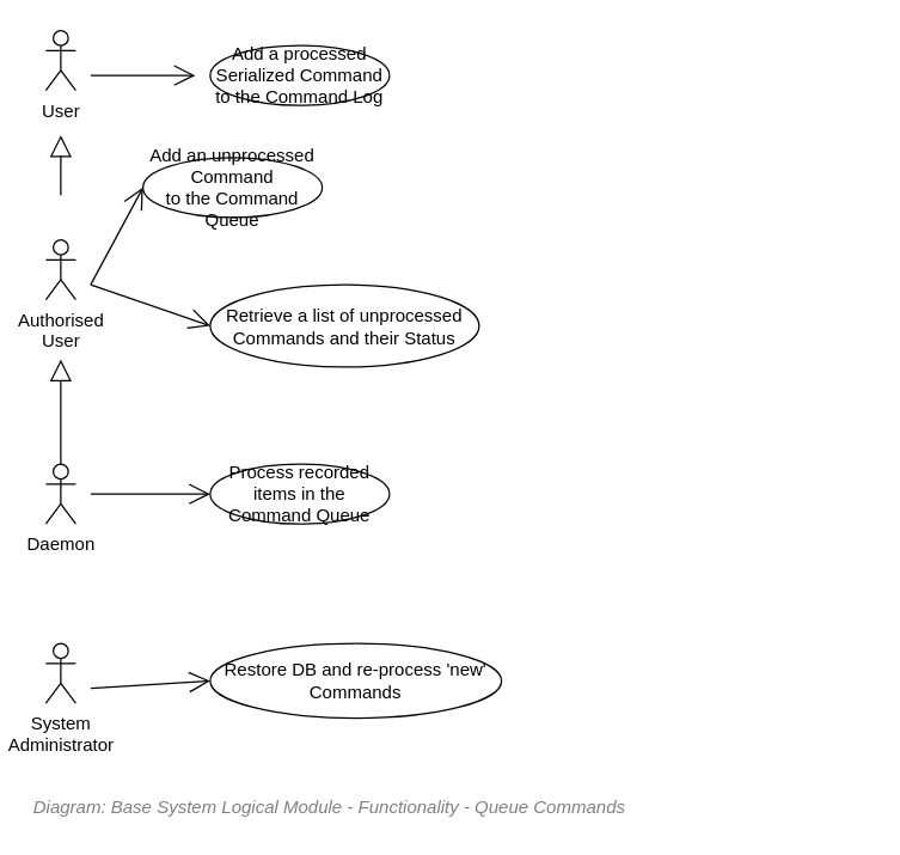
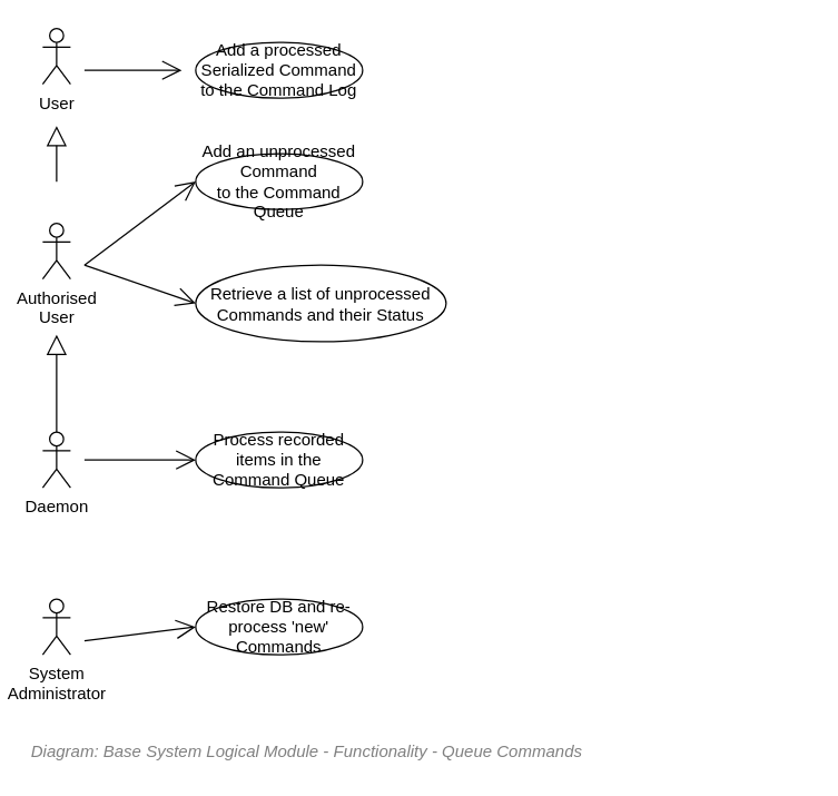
  <mxCell id="0" />
  <mxCell id="1" value="Diagram/Use Cases" parent="0" />
  <mxCell id="2" value="" style="endArrow=block;endFill=0;endSize=12;html=1;strokeColor=#000000;fontSize=12;" edge="1" parent="1"><mxGeometry width="160" relative="1" as="geometry"><mxPoint x="40" y="130" as="sourcePoint" /><mxPoint x="40" y="90" as="targetPoint" /></mxGeometry></mxCell>
  <mxCell id="3" value="Authorised&lt;br style=&quot;font-size: 12px;&quot;&gt;User" style="shape=umlActor;verticalLabelPosition=bottom;labelBackgroundColor=#ffffff;verticalAlign=top;html=1;comic=0;strokeColor=#000000;strokeWidth=1;fillColor=none;gradientColor=#ffffff;fontSize=12;align=center;" vertex="1" parent="1"><mxGeometry x="30" y="160" width="20" height="40" as="geometry" /></mxCell>
  <mxCell id="4" value="" style="endArrow=open;endFill=1;endSize=12;html=1;strokeColor=#000000;fontSize=12;entryX=0;entryY=0.5;entryDx=0;entryDy=0;" edge="1" parent="1" target="14"><mxGeometry width="160" relative="1" as="geometry"><mxPoint x="60" y="190" as="sourcePoint" /><mxPoint x="150" y="200" as="targetPoint" /></mxGeometry></mxCell>
  <mxCell id="5" value="" style="endArrow=open;endFill=1;endSize=12;html=1;strokeColor=#000000;fontSize=12;entryX=0;entryY=0.5;entryDx=0;entryDy=0;" edge="1" parent="1" target="17"><mxGeometry width="160" relative="1" as="geometry"><mxPoint x="60" y="330" as="sourcePoint" /><mxPoint x="161.716" y="224.142" as="targetPoint" /></mxGeometry></mxCell>
  <mxCell id="6" value="Add a processed Serialized Command&lt;br style=&quot;font-size: 12px;&quot;&gt;to the Command Log" style="ellipse;whiteSpace=wrap;html=1;comic=1;strokeColor=#000000;strokeWidth=1;fillColor=none;gradientColor=#ffffff;fontSize=12;align=center;" vertex="1" parent="1"><mxGeometry x="140" y="30" width="120" height="40" as="geometry" /></mxCell>
  <mxCell id="7" value="" style="endArrow=block;endFill=0;endSize=12;html=1;strokeColor=#000000;fontSize=12;" edge="1" parent="1"><mxGeometry width="160" relative="1" as="geometry"><mxPoint x="40" y="310" as="sourcePoint" /><mxPoint x="40" y="240" as="targetPoint" /></mxGeometry></mxCell>
- <mxCell id="8" value="Restore DB and re-process 'new' Commands" style="ellipse;whiteSpace=wrap;html=1;comic=1;strokeColor=#000000;strokeWidth=1;fillColor=none;gradientColor=#ffffff;fontSize=12;align=center;" vertex="1" parent="1"><mxGeometry x="140" y="430" width="195" height="50" as="geometry" /></mxCell>
+ <mxCell id="8" value="Restore DB and re-process 'new' Commands" style="ellipse;whiteSpace=wrap;html=1;comic=1;strokeColor=#000000;strokeWidth=1;fillColor=none;gradientColor=#ffffff;fontSize=12;align=center;" vertex="1" parent="1"><mxGeometry x="140" y="430" width="120" height="40" as="geometry" /></mxCell>
  <mxCell id="9" value="System&lt;br style=&quot;font-size: 12px;&quot;&gt;Administrator" style="shape=umlActor;verticalLabelPosition=bottom;labelBackgroundColor=#ffffff;verticalAlign=top;html=1;comic=0;strokeColor=#000000;strokeWidth=1;fillColor=none;gradientColor=#ffffff;fontSize=12;align=center;" vertex="1" parent="1"><mxGeometry x="30" y="430" width="20" height="40" as="geometry" /></mxCell>
  <mxCell id="10" value="" style="endArrow=open;endFill=1;endSize=12;html=1;strokeColor=#000000;fontSize=12;entryX=0;entryY=0.5;entryDx=0;entryDy=0;" edge="1" parent="1" target="8"><mxGeometry width="160" relative="1" as="geometry"><mxPoint x="60" y="460" as="sourcePoint" /><mxPoint x="150" y="230" as="targetPoint" /></mxGeometry></mxCell>
  <mxCell id="11" value="" style="endArrow=open;endFill=1;endSize=12;html=1;strokeColor=#000000;fontSize=12;entryX=0;entryY=0.5;entryDx=0;entryDy=0;" edge="1" parent="1" target="12"><mxGeometry width="160" relative="1" as="geometry"><mxPoint x="60" y="190" as="sourcePoint" /><mxPoint x="140" y="390" as="targetPoint" /></mxGeometry></mxCell>
  <mxCell id="12" value="Retrieve a list of unprocessed Commands and their Status" style="ellipse;whiteSpace=wrap;html=1;comic=1;strokeColor=#000000;strokeWidth=1;fillColor=none;gradientColor=#ffffff;fontSize=12;align=center;" vertex="1" parent="1"><mxGeometry x="140" y="190" width="180" height="55" as="geometry" /></mxCell>
  <mxCell id="13" value="User" style="shape=umlActor;verticalLabelPosition=bottom;labelBackgroundColor=#ffffff;verticalAlign=top;html=1;comic=0;strokeColor=#000000;strokeWidth=1;fillColor=none;gradientColor=#ffffff;fontSize=12;align=center;" vertex="1" parent="1"><mxGeometry x="30" y="20" width="20" height="40" as="geometry" /></mxCell>
- <mxCell id="14" value="Add an unprocessed Command&lt;br style=&quot;font-size: 12px;&quot;&gt;to the Command Queue" style="ellipse;whiteSpace=wrap;html=1;comic=1;strokeColor=#000000;strokeWidth=1;fillColor=none;gradientColor=#ffffff;fontSize=12;align=center;" vertex="1" parent="1"><mxGeometry x="95" y="105" width="120" height="40" as="geometry" /></mxCell>
+ <mxCell id="14" value="Add an unprocessed Command&lt;br style=&quot;font-size: 12px;&quot;&gt;to the Command Queue" style="ellipse;whiteSpace=wrap;html=1;comic=1;strokeColor=#000000;strokeWidth=1;fillColor=none;gradientColor=#ffffff;fontSize=12;align=center;" vertex="1" parent="1"><mxGeometry x="140" y="110" width="120" height="40" as="geometry" /></mxCell>
  <mxCell id="15" value="" style="endArrow=open;endFill=1;endSize=12;html=1;strokeColor=#000000;fontSize=12;" edge="1" parent="1"><mxGeometry width="160" relative="1" as="geometry"><mxPoint x="60" y="50" as="sourcePoint" /><mxPoint x="130" y="50" as="targetPoint" /><Array as="points"><mxPoint x="100" y="50" /></Array></mxGeometry></mxCell>
  <mxCell id="16" value="Daemon" style="shape=umlActor;verticalLabelPosition=bottom;labelBackgroundColor=#ffffff;verticalAlign=top;html=1;comic=0;strokeColor=#000000;strokeWidth=1;fillColor=none;gradientColor=#ffffff;fontSize=12;align=center;" vertex="1" parent="1"><mxGeometry x="30" y="310" width="20" height="40" as="geometry" /></mxCell>
  <mxCell id="17" value="Process recorded items in the Command Queue" style="ellipse;whiteSpace=wrap;html=1;comic=1;strokeColor=#000000;strokeWidth=1;fillColor=none;gradientColor=#ffffff;fontSize=12;align=center;" vertex="1" parent="1"><mxGeometry x="140" y="310" width="120" height="40" as="geometry" /></mxCell>
  <mxCell id="18" value="Title/Diagram" parent="0" />
  <mxCell id="19" value="&lt;font style=&quot;font-size: 12px&quot;&gt;&lt;span&gt;Diagram: Base&amp;nbsp;&lt;/span&gt;System&amp;nbsp;&lt;span&gt;Logical Module -&amp;nbsp;&lt;/span&gt;&lt;span&gt;Functionality -&amp;nbsp;&lt;/span&gt;Queue Commands&amp;nbsp;&lt;/font&gt;" style="text;strokeColor=none;fillColor=none;html=1;fontSize=10;fontStyle=2;verticalAlign=middle;align=left;shadow=0;glass=0;comic=0;opacity=30;fontColor=#808080;" vertex="1" parent="18"><mxGeometry x="20" y="530" width="520" height="20" as="geometry" /></mxCell>
  <mxCell id="20" value="About" parent="0" />
  <mxCell id="21" value="" style="shape=image;html=1;verticalAlign=top;verticalLabelPosition=bottom;labelBackgroundColor=#ffffff;imageAspect=0;aspect=fixed;image=https://cdn1.iconfinder.com/data/icons/hawcons/32/699014-icon-28-information-128.png;shadow=0;dashed=0;fontFamily=Helvetica;fontSize=12;fontColor=#000000;align=center;strokeColor=#000000;fillColor=#505050;dashPattern=1 1;" vertex="1" parent="20"><mxGeometry x="560" y="530" width="20" height="20" as="geometry" /></mxCell>
